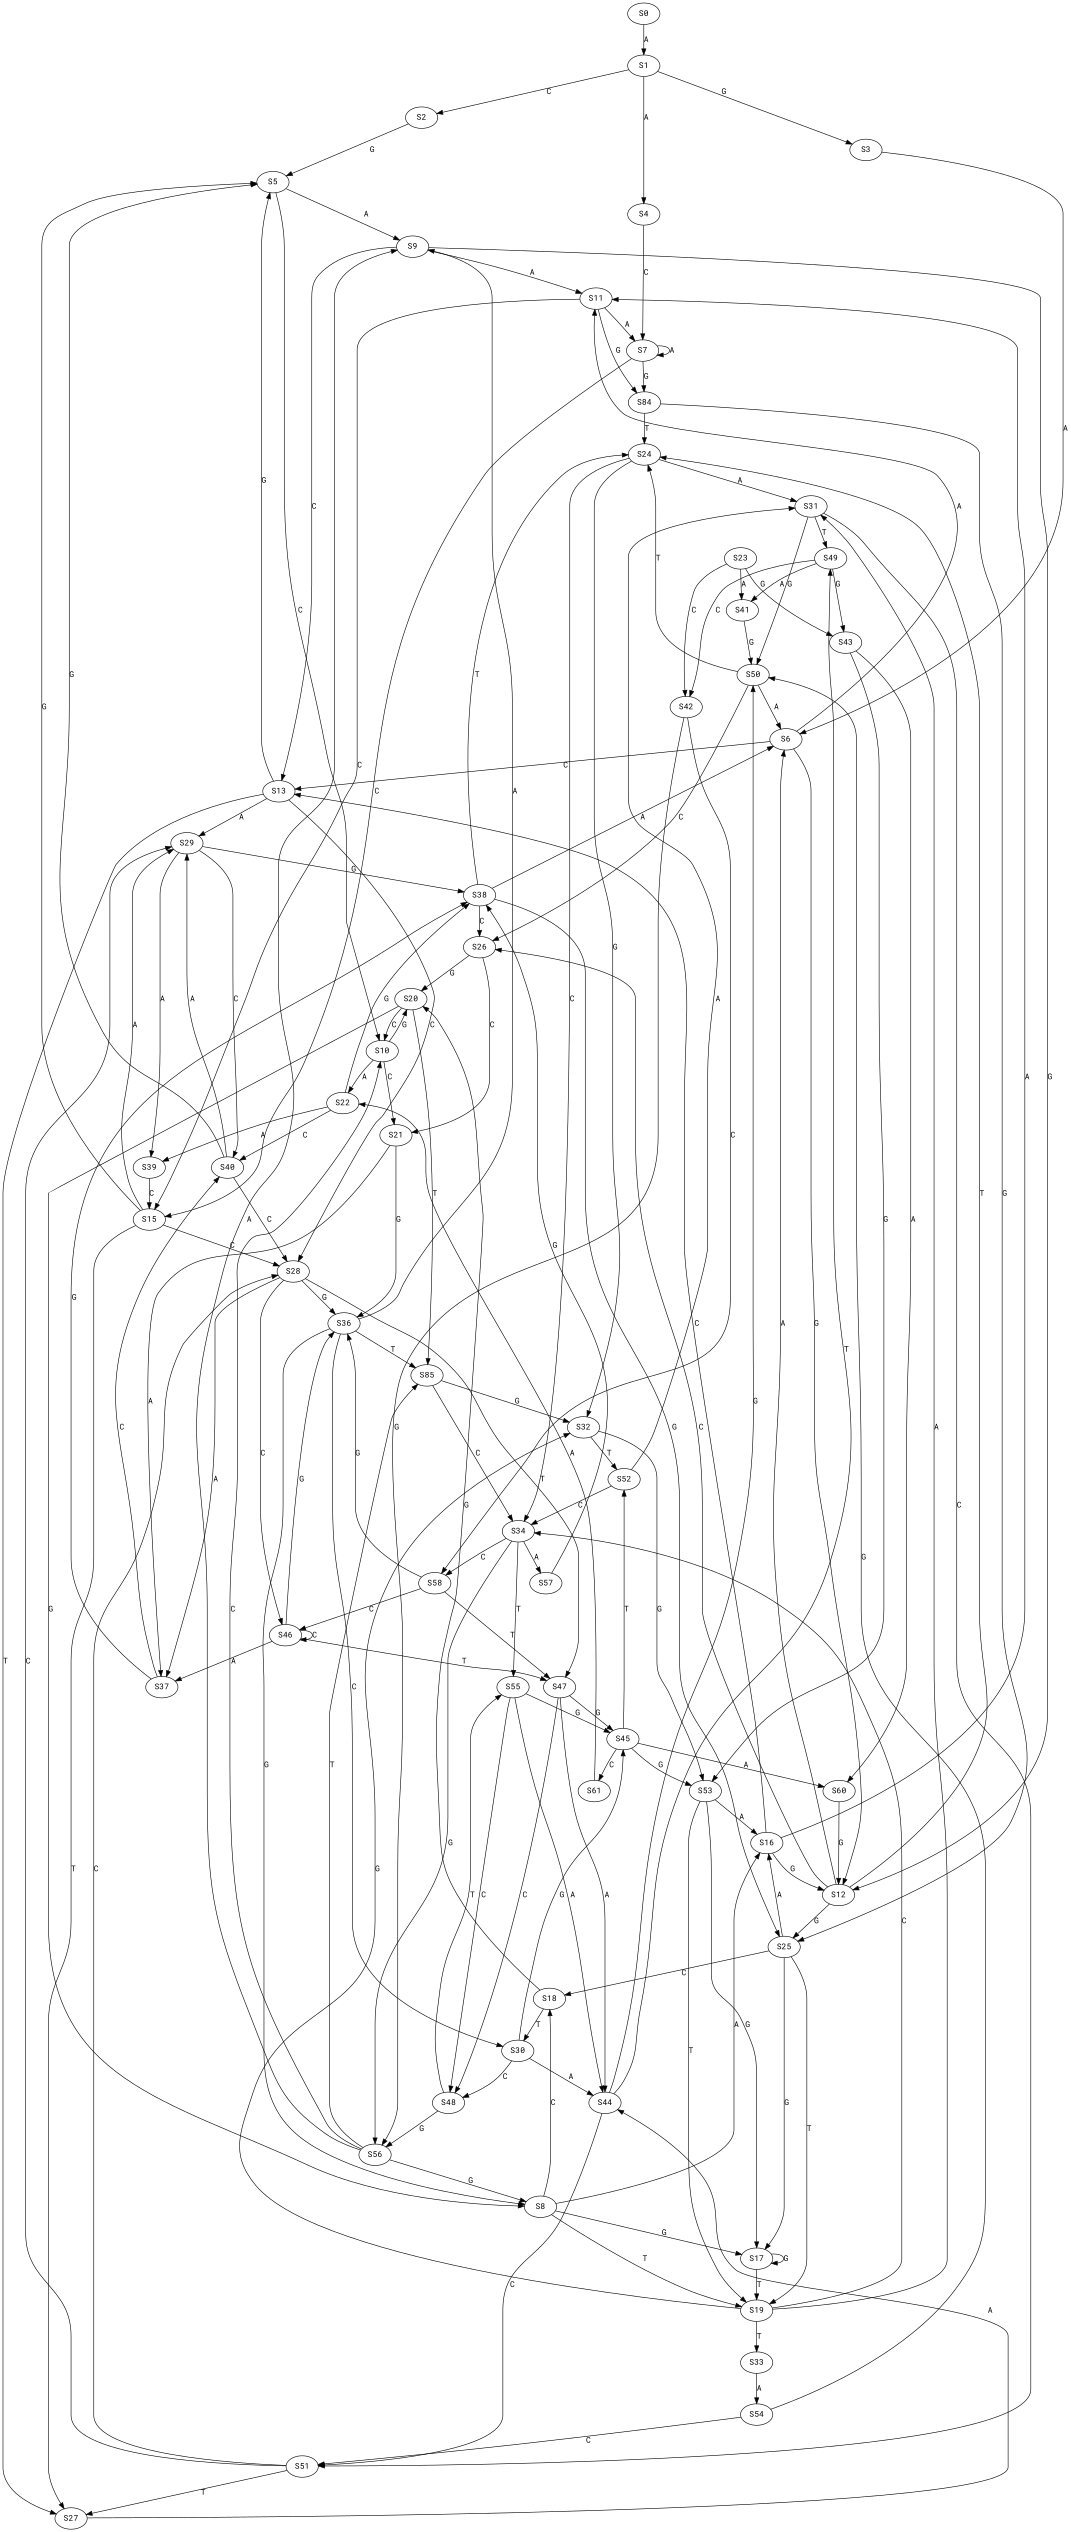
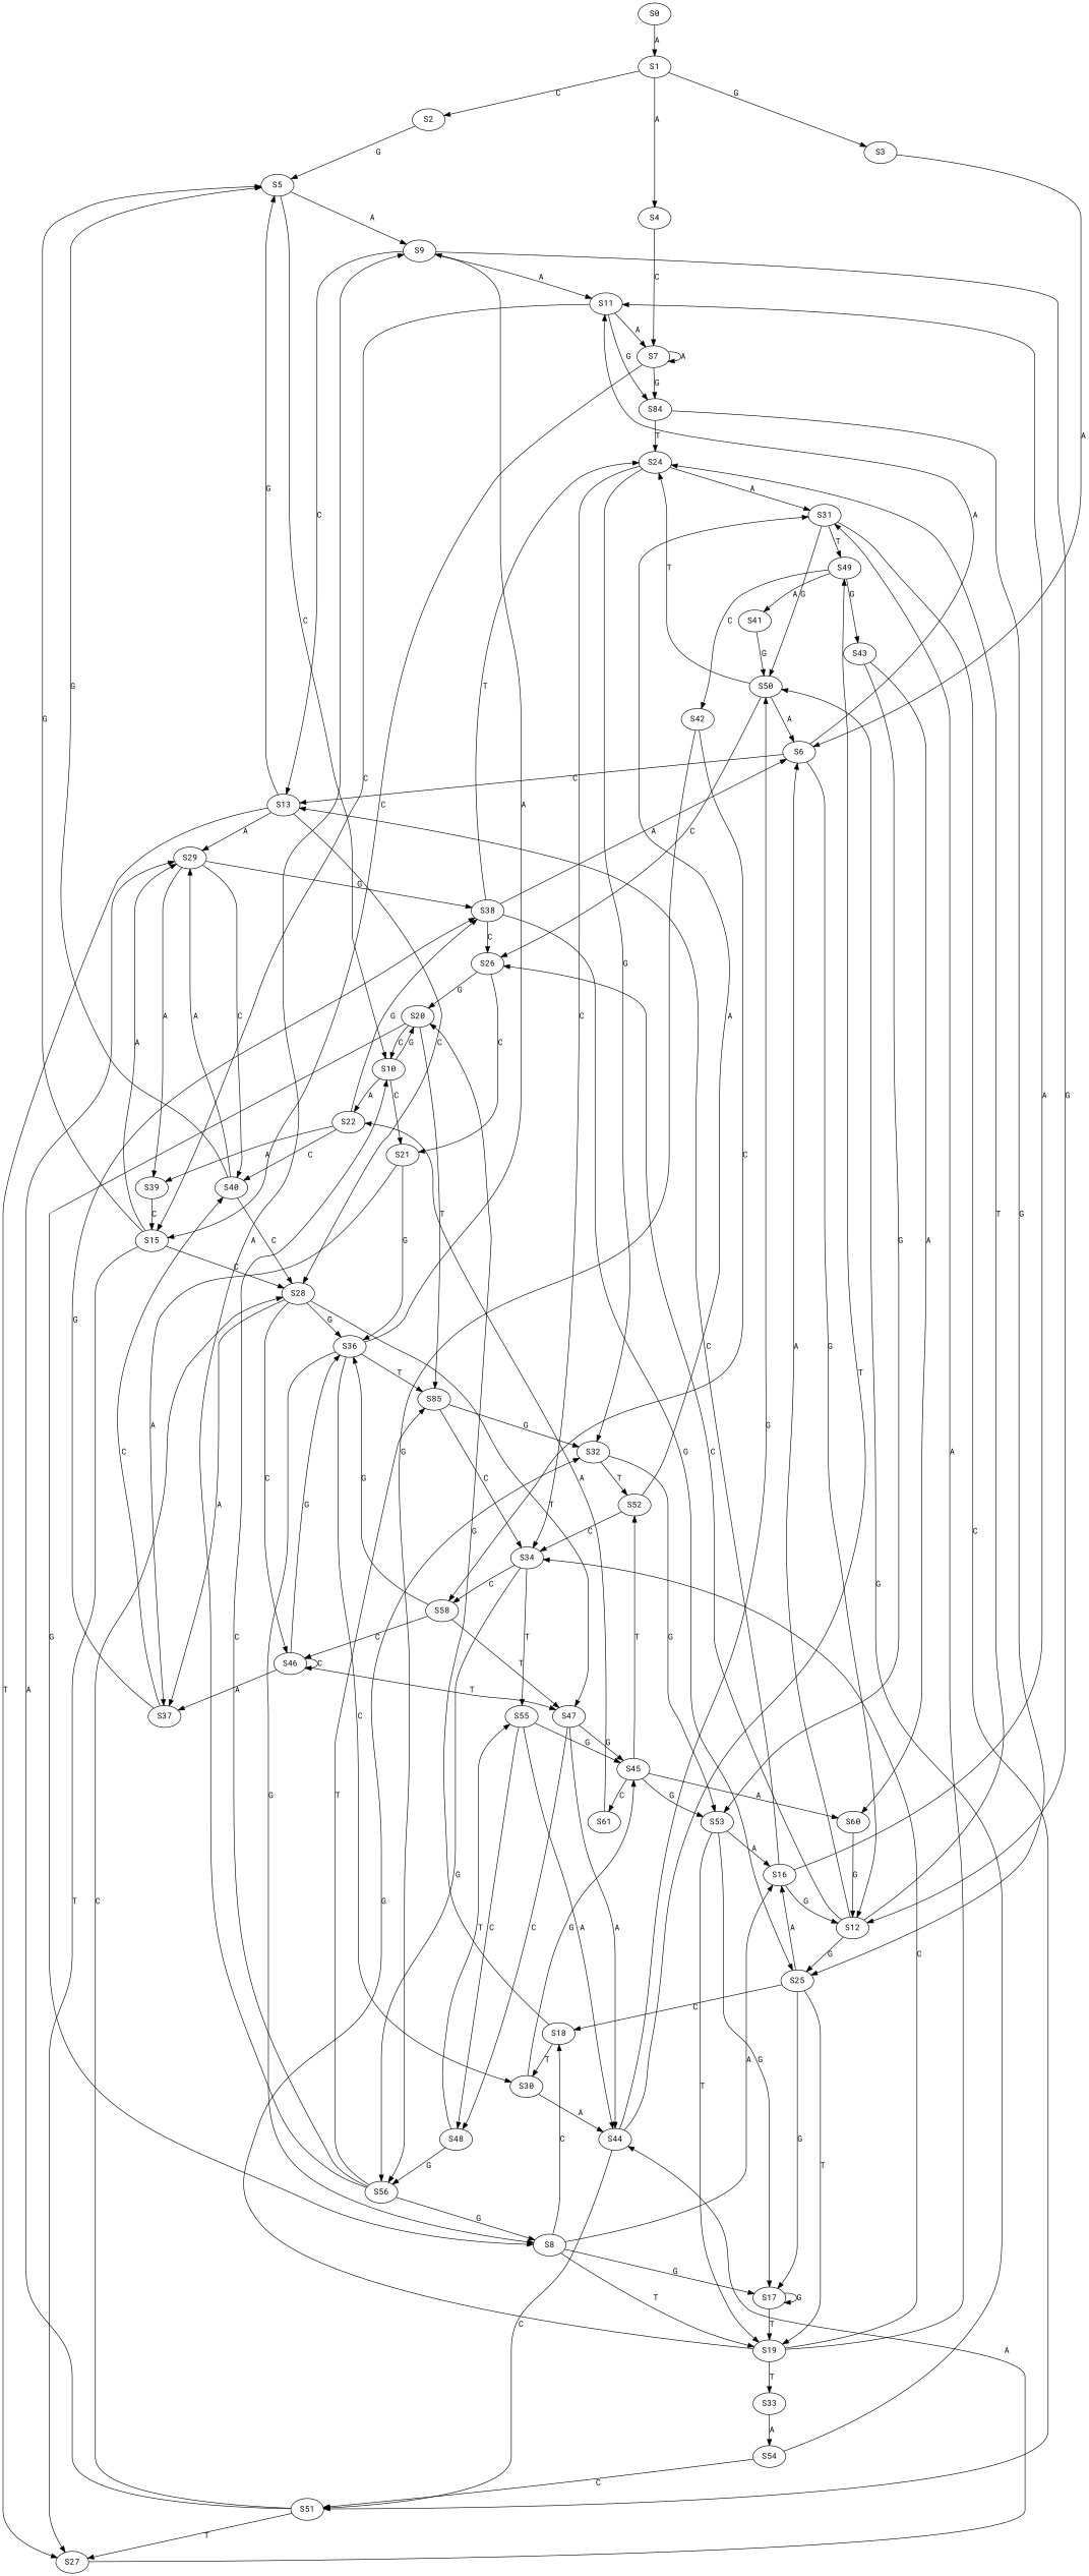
  strict digraph {
    fontname="Roboto Mono"
    node [fontname="Roboto Mono"]
    edge [fontname="Roboto Mono"]
    S0
    S1
    S2
    S3
    S4
    S5
    S6
    S7
    S9
    S10
    S11
    S12
    S13
    n14 [label=S84]
    S15
    S8
    S16
    S17
    S18
    S19
    S20
    S21
    S22
    S24
    S25
    S26
    S27
    S28
    S29
    S30
    S31
    S32
    S33
    S34
    n35 [label=S85]
    S36
    S37
    S38
    S39
    S40
-   S23
    S41
    S42
    S43
    S44
    S46
    S47
    S45
    S48
    S49
    S50
    S51
    S52
    S53
    S54
    S55
    S56
-   S57
    S58
    S60
    S61
    S0 -> S1 [label=A]
    S1 -> S2 [label=C]
    S1 -> S3 [label=G]
    S1 -> S4 [label=A]
    S2 -> S5 [label=G]
    S3 -> S6 [label=A]
    S4 -> S7 [label=C]
    S5 -> S9 [label=A]
    S5 -> S10 [label=C]
    S6 -> S11 [label=A]
    S6 -> S12 [label=G]
    S6 -> S13 [label=C]
    S7 -> S7 [label=A]
    S7 -> n14 [label=G]
    S7 -> S15 [label=C]
    S9 -> S11 [label=A]
    S9 -> S12 [label=G]
    S9 -> S13 [label=C]
    S10 -> S20 [label=G]
    S10 -> S21 [label=C]
    S10 -> S22 [label=A]
    S11 -> S7 [label=A]
    S11 -> n14 [label=G]
    S11 -> S15 [label=C]
    S12 -> S6 [label=A]
    S12 -> S24 [label=T]
    S12 -> S25 [label=G]
    S12 -> S26 [label=C]
    S13 -> S5 [label=G]
    S13 -> S27 [label=T]
    S13 -> S28 [label=C]
    S13 -> S29 [label=A]
    n14 -> S24 [label=T]
    n14 -> S25 [label=G]
    S15 -> S5 [label=G]
    S15 -> S27 [label=T]
    S15 -> S28 [label=C]
    S15 -> S29 [label=A]
    S8 -> S16 [label=A]
    S8 -> S17 [label=G]
    S8 -> S18 [label=C]
    S8 -> S19 [label=T]
    S16 -> S11 [label=A]
    S16 -> S12 [label=G]
    S16 -> S13 [label=C]
    S17 -> S17 [label=G]
    S17 -> S19 [label=T]
    S18 -> S20 [label=G]
    S18 -> S30 [label=T]
    S19 -> S31 [label=A]
    S19 -> S32 [label=G]
    S19 -> S33 [label=T]
    S19 -> S34 [label=C]
    S20 -> S10 [label=C]
    S20 -> S8 [label=G]
    S20 -> n35 [label=T]
    S21 -> S36 [label=G]
    S21 -> S37 [label=A]
    S22 -> S38 [label=G]
    S22 -> S39 [label=A]
    S22 -> S40 [label=C]
    S24 -> S31 [label=A]
    S24 -> S32 [label=G]
    S24 -> S34 [label=C]
    S25 -> S16 [label=A]
    S25 -> S17 [label=G]
    S25 -> S18 [label=C]
    S25 -> S19 [label=T]
    S26 -> S20 [label=G]
    S26 -> S21 [label=C]
    S27 -> S44 [label=A]
    S28 -> S36 [label=G]
    S28 -> S37 [label=A]
    S28 -> S46 [label=C]
    S28 -> S47 [label=T]
    S29 -> S38 [label=G]
    S29 -> S39 [label=A]
    S29 -> S40 [label=C]
    S30 -> S44 [label=A]
    S30 -> S45 [label=G]
-   S30 -> S48 [label=C]
    S31 -> S49 [label=T]
    S31 -> S50 [label=G]
    S31 -> S51 [label=C]
    S32 -> S52 [label=T]
    S32 -> S53 [label=G]
    S33 -> S54 [label=A]
    S34 -> S55 [label=T]
    S34 -> S56 [label=G]
-   S34 -> S57 [label=A]
    S34 -> S58 [label=C]
    n35 -> S32 [label=G]
    n35 -> S34 [label=C]
    S36 -> S9 [label=A]
    S36 -> S8 [label=G]
    S36 -> S30 [label=C]
    S36 -> n35 [label=T]
    S37 -> S38 [label=G]
    S37 -> S40 [label=C]
    S38 -> S6 [label=A]
    S38 -> S24 [label=T]
    S38 -> S25 [label=G]
    S38 -> S26 [label=C]
    S39 -> S15 [label=C]
    S40 -> S5 [label=G]
    S40 -> S28 [label=C]
    S40 -> S29 [label=A]
-   S23 -> S41 [label=A]
-   S23 -> S42 [label=C]
-   S23 -> S43 [label=G]
    S41 -> S50 [label=G]
    S42 -> S56 [label=G]
    S42 -> S58 [label=C]
    S43 -> S53 [label=G]
    S43 -> S60 [label=A]
    S44 -> S49 [label=T]
    S44 -> S50 [label=G]
    S44 -> S51 [label=C]
    S46 -> S36 [label=G]
    S46 -> S37 [label=A]
    S46 -> S46 [label=C]
    S46 -> S47 [label=T]
    S47 -> S44 [label=A]
    S47 -> S45 [label=G]
    S47 -> S48 [label=C]
    S45 -> S52 [label=T]
    S45 -> S53 [label=G]
    S45 -> S60 [label=A]
    S45 -> S61 [label=C]
    S48 -> S55 [label=T]
    S48 -> S56 [label=G]
    S49 -> S41 [label=A]
    S49 -> S42 [label=C]
    S49 -> S43 [label=G]
    S50 -> S6 [label=A]
    S50 -> S24 [label=T]
    S50 -> S26 [label=C]
    S51 -> S27 [label=T]
    S51 -> S28 [label=C]
-   S51 -> S29 [label=C]
+   S51 -> S29 [label=A]
    S52 -> S31 [label=A]
    S52 -> S34 [label=C]
    S53 -> S16 [label=A]
    S53 -> S17 [label=G]
    S53 -> S19 [label=T]
    S54 -> S50 [label=G]
    S54 -> S51 [label=C]
    S55 -> S44 [label=A]
    S55 -> S45 [label=G]
    S55 -> S48 [label=C]
    S56 -> S9 [label=A]
    S56 -> S10 [label=C]
    S56 -> S8 [label=G]
    S56 -> n35 [label=T]
-   S57 -> S38 [label=G]
    S58 -> S36 [label=G]
    S58 -> S46 [label=C]
    S58 -> S47 [label=T]
    S60 -> S12 [label=G]
    S61 -> S22 [label=A]
  }
